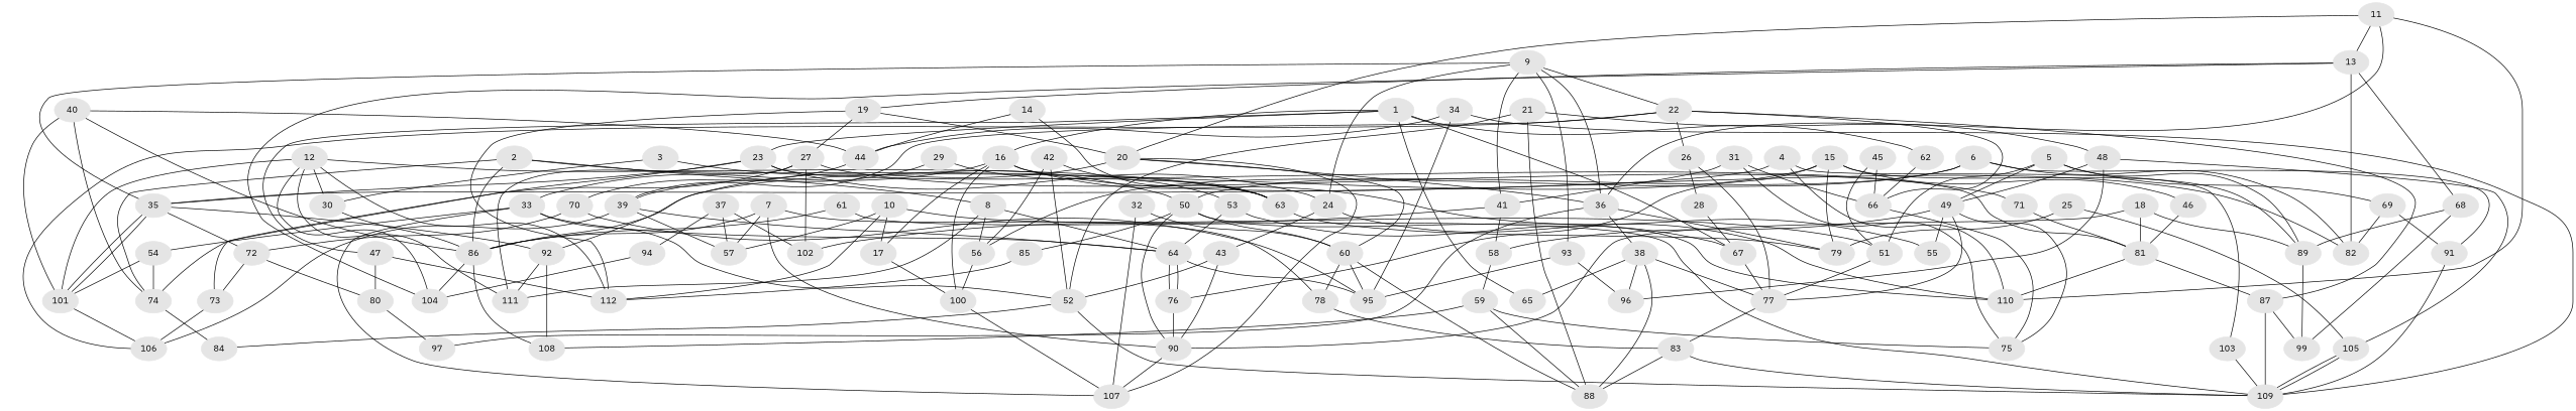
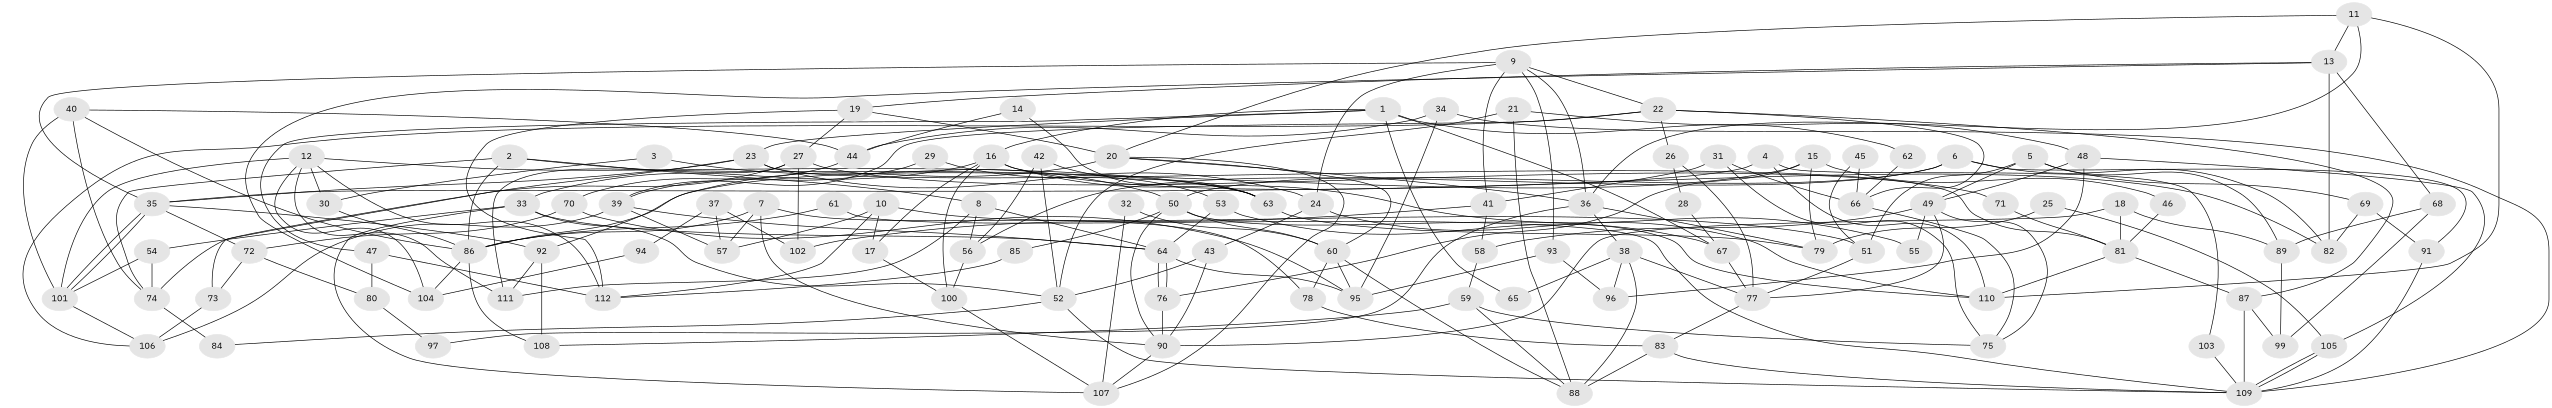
  graph {
    fontname="IBM Plex Sans"
    node [color=gray90 fontname="IBM Plex Sans" style=filled]
    edge [fontname="IBM Plex Sans"]
    1
    16
    23
    47
    62
    65
    67
    82
    17
    33
    55
    100
    35
    24
    81
    73
    112
    80
    66
    77
    2
    8
    63
    74
    86
    56
    64
    111
    79
    84
    104
    108
    3
    30
    50
    110
    90
    60
    85
    4
    103
    101
    72
    92
    109
    5
    49
    51
    69
    89
    75
    58
    91
    99
    6
    7
    57
    78
    83
    107
    76
    95
    9
    22
    36
    41
    93
    26
    39
    87
    106
    43
    38
    97
    102
    96
    10
    11
    13
    20
    19
    68
    12
    27
    14
    44
    70
    15
    46
    52
    54
    18
    71
    88
    21
    48
    105
    28
    25
    29
    53
    31
    32
    34
    37
    94
    40
    59
    42
    45
    61
    1 -- 16
    1 -- 23
    1 -- 47
    1 -- 62
    1 -- 65
    1 -- 67
    16 -- 82
    16 -- 17
    16 -- 33
    16 -- 55
    16 -- 100
    23 -- 35
    23 -- 24
    23 -- 81
    23 -- 73
    47 -- 112
    47 -- 80
    62 -- 66
    67 -- 77
    17 -- 100
    33 -- 64
    33 -- 107
    33 -- 52
    33 -- 54
    100 -- 107
    35 -- 101
    35 -- 101
    35 -- 72
    35 -- 92
    24 -- 110
    24 -- 43
    81 -- 110
    81 -- 87
    73 -- 106
    80 -- 97
    66 -- 75
    77 -- 83
    2 -- 8
    2 -- 63
    2 -- 74
    2 -- 86
    8 -- 56
    8 -- 64
    8 -- 111
    63 -- 79
    74 -- 84
    86 -- 104
    86 -- 108
    56 -- 100
    64 -- 76
    64 -- 76
    64 -- 95
    3 -- 30
    3 -- 50
    30 -- 86
    50 -- 110
    50 -- 90
    50 -- 60
    50 -- 85
    90 -- 107
    60 -- 78
    60 -- 95
    60 -- 88
    85 -- 112
    4 -- 35
    4 -- 110
    4 -- 103
    103 -- 109
    101 -- 106
    72 -- 73
    72 -- 80
    92 -- 111
    92 -- 108
    5 -- 49
    5 -- 51
    5 -- 69
    5 -- 89
    49 -- 55
    49 -- 77
    49 -- 75
    49 -- 58
    51 -- 77
    69 -- 82
    69 -- 91
    89 -- 99
    58 -- 59
    91 -- 109
    6 -- 82
    6 -- 56
    6 -- 50
    6 -- 91
    7 -- 86
    7 -- 90
    7 -- 57
    7 -- 78
    78 -- 83
    83 -- 109
    83 -- 88
    76 -- 90
    9 -- 35
    9 -- 24
    9 -- 22
    9 -- 36
    9 -- 41
    9 -- 93
    22 -- 66
    22 -- 26
    22 -- 39
    22 -- 87
    22 -- 106
    36 -- 79
    36 -- 38
    36 -- 97
    41 -- 58
    41 -- 102
    93 -- 95
    93 -- 96
    26 -- 77
    26 -- 28
    39 -- 64
    39 -- 57
    39 -- 106
    87 -- 109
    87 -- 99
    43 -- 90
    43 -- 52
    38 -- 65
    38 -- 77
    38 -- 96
    38 -- 88
    10 -- 17
    10 -- 112
    10 -- 51
    10 -- 57
    11 -- 110
    11 -- 36
    11 -- 13
    11 -- 20
    13 -- 82
    13 -- 104
    13 -- 19
    13 -- 68
    20 -- 60
    20 -- 92
    20 -- 107
    20 -- 36
    19 -- 112
    19 -- 20
    19 -- 27
    68 -- 89
    68 -- 99
    12 -- 112
    12 -- 63
    12 -- 111
    12 -- 104
    12 -- 30
    12 -- 101
    27 -- 74
    27 -- 111
    27 -- 102
    27 -- 71
    14 -- 63
    14 -- 44
    44 -- 70
    70 -- 72
    70 -- 95
    15 -- 86
    15 -- 79
-   15 -- 89
    15 -- 76
    15 -- 46
    46 -- 81
    52 -- 84
    52 -- 109
    54 -- 74
    54 -- 101
    18 -- 81
    18 -- 90
    18 -- 89
    71 -- 81
    21 -- 52
    21 -- 88
    21 -- 48
    48 -- 49
    48 -- 96
    48 -- 105
    105 -- 109
    105 -- 109
    28 -- 67
    25 -- 79
    25 -- 105
    29 -- 39
    29 -- 53
    53 -- 67
    53 -- 64
    31 -- 66
    31 -- 75
    31 -- 41
    32 -- 60
    32 -- 107
    34 -- 109
    34 -- 95
    34 -- 44
    37 -- 57
    37 -- 102
    37 -- 94
    94 -- 104
    40 -- 74
    40 -- 86
    40 -- 101
    40 -- 44
    59 -- 108
    59 -- 75
    59 -- 88
    42 -- 63
    42 -- 56
    42 -- 52
    45 -- 66
    45 -- 51
    61 -- 86
    61 -- 109
  }
